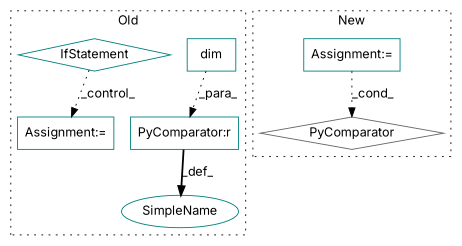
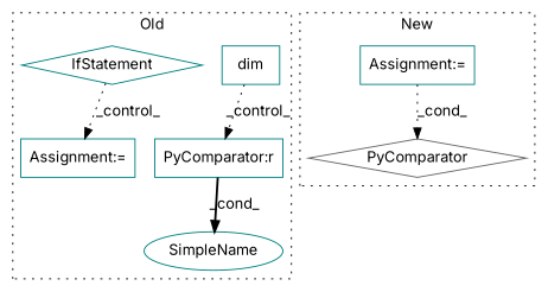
  digraph {
    fontname=Inter
    node [a=7 color=teal fontname=Inter l=42 s=8385 shape=box]
    edge [fontname=Inter style=dotted]
    n1 [a=32 l=5 label=dim s=8314]
    n2 [a=25 l="4,2" label=IfStatement s="8294,8324" shape=diamond]
    n3 [l=1 label="Assignment:=" s=8498]
    n4 [a=42 label=SimpleName shape=ellipse l="" s=""]
    n5 [a=27 l=4 label="PyComparator:r" s=8319]
    n6 [a=113 color=gray40 label=PyComparator shape=diamond]
    n7 [label="Assignment:="]
    subgraph cluster_1 {
      label=Old
      style=dotted
      n1
      n2
      n3
      n4
      n5
    }
    subgraph cluster_2 {
      label=New
      style=dotted
      n6
      n7
    }
-   n1 -> n5 [label=_para_]
+   n1 -> n5 [label=_control_]
    n2 -> n3 [label=_control_]
-   n5 -> n4 [label=_def_ style=bold]
+   n5 -> n4 [label=_cond_ style=bold]
    n7 -> n6 [label=_cond_]
  }
